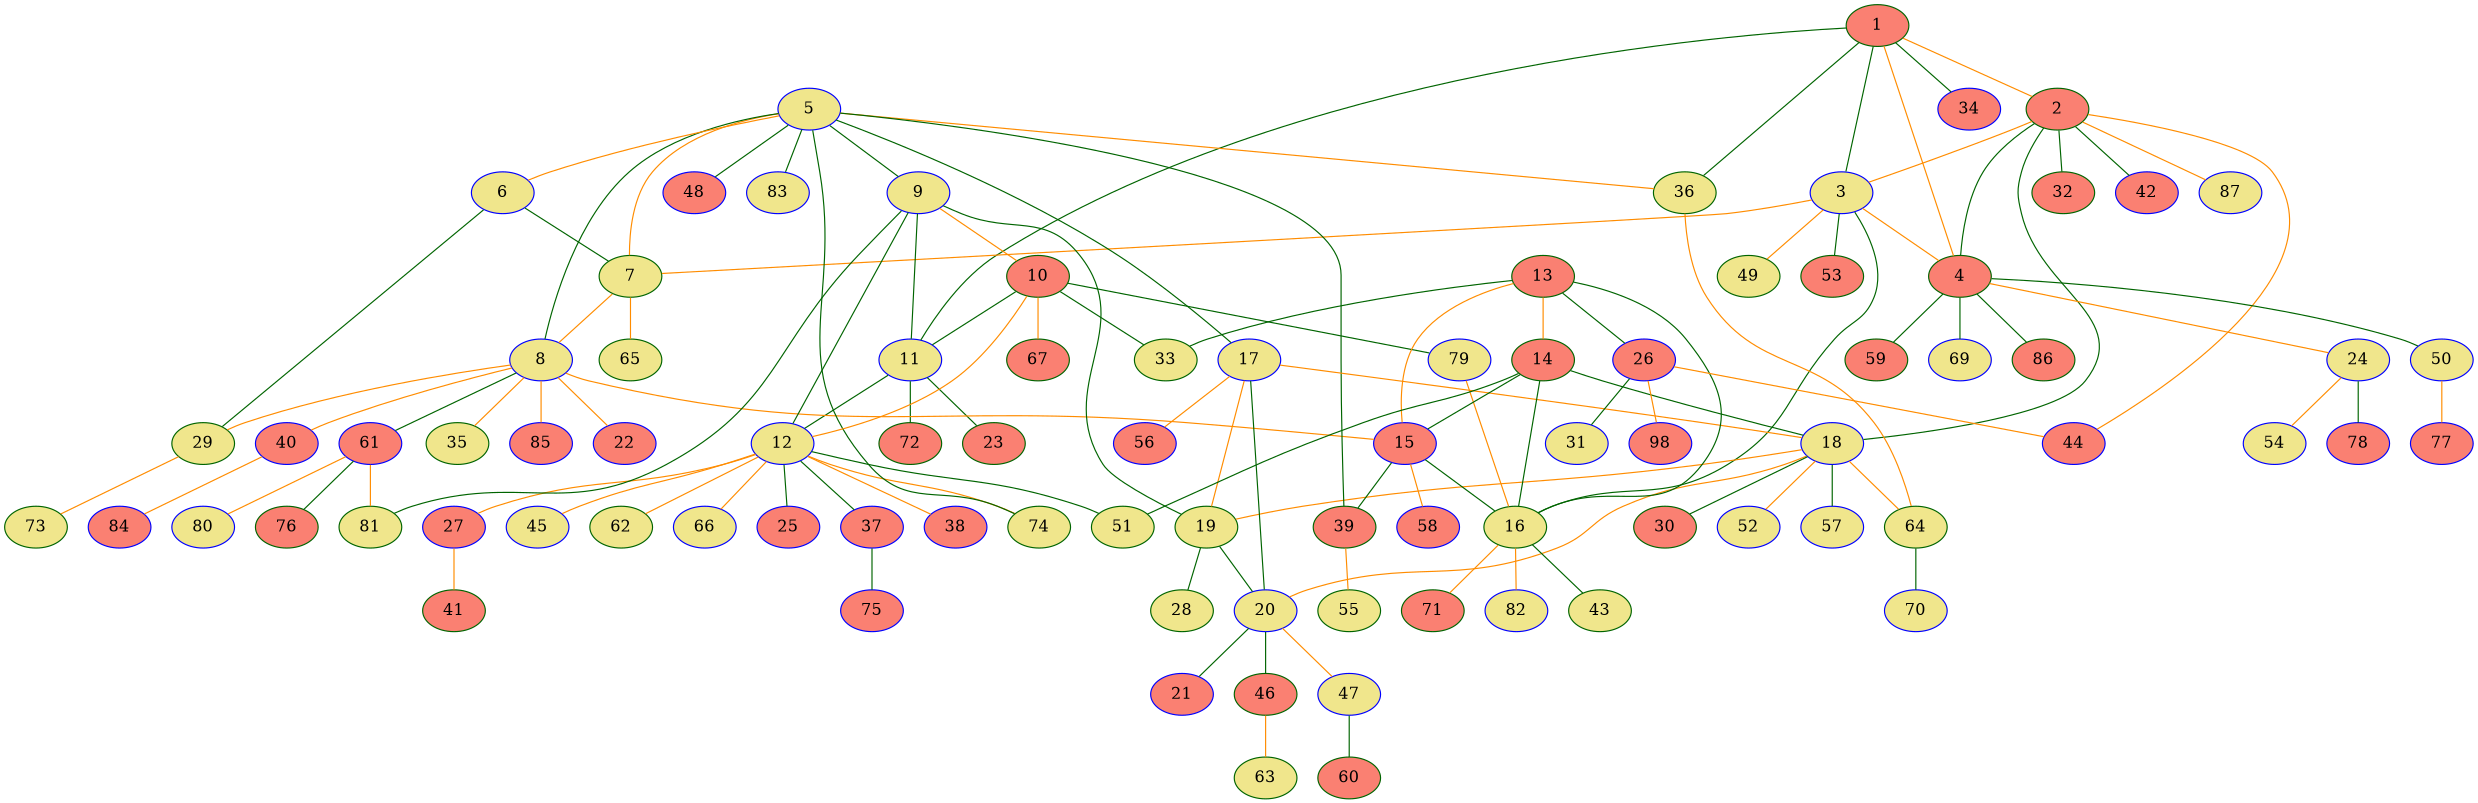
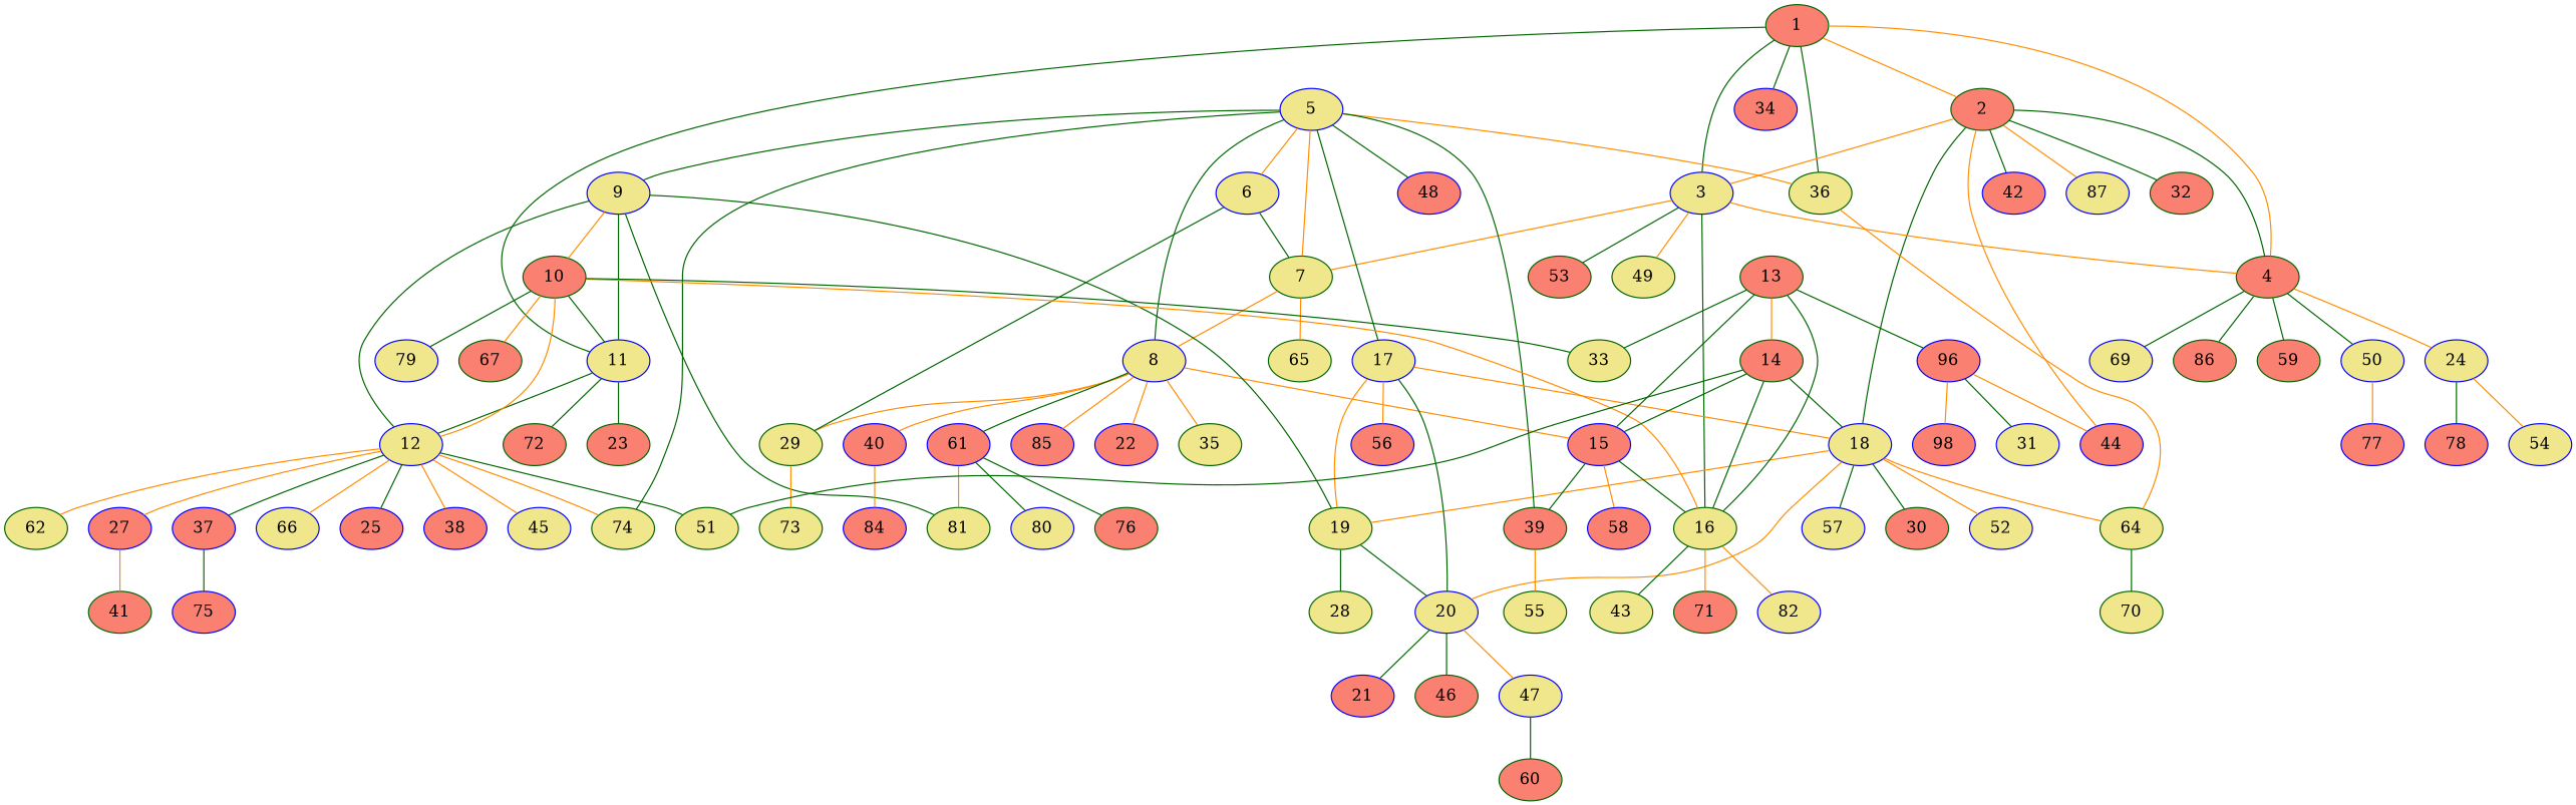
  graph {
    node [color=blue fillcolor=khaki style=filled]
    edge [color=darkgreen]
    1 [color=darkgreen fillcolor=salmon]
    2 [color=darkgreen fillcolor=salmon]
    3
    4 [color=darkgreen fillcolor=salmon]
    11
    34 [fillcolor=salmon]
    36 [color=darkgreen]
    18
    32 [color=darkgreen fillcolor=salmon]
    42 [fillcolor=salmon]
    44 [fillcolor=salmon]
    87
    7 [color=darkgreen]
    16 [color=darkgreen]
    49 [color=darkgreen]
    53 [color=darkgreen fillcolor=salmon]
    24
    50
    59 [color=darkgreen fillcolor=salmon]
    69
    86 [color=darkgreen fillcolor=salmon]
    12
    23 [color=darkgreen fillcolor=salmon]
    72 [color=darkgreen fillcolor=salmon]
    64 [color=darkgreen]
    19 [color=darkgreen]
    20
    30 [color=darkgreen fillcolor=salmon]
    52
    57
    8
    65 [color=darkgreen]
    71 [color=darkgreen fillcolor=salmon]
    82
    43 [color=darkgreen]
    54
    78 [fillcolor=salmon]
    77 [fillcolor=salmon]
    5
    6
    9
    17
    39 [color=darkgreen fillcolor=salmon]
    48 [fillcolor=salmon]
    74 [color=darkgreen]
-   83
    29 [color=darkgreen]
    15 [fillcolor=salmon]
    22 [fillcolor=salmon]
    35 [color=darkgreen]
    40 [fillcolor=salmon]
    61 [fillcolor=salmon]
    85 [fillcolor=salmon]
    10 [color=darkgreen fillcolor=salmon]
    81 [color=darkgreen]
    56 [fillcolor=salmon]
    55 [color=darkgreen]
    58 [fillcolor=salmon]
    73 [color=darkgreen]
    84 [fillcolor=salmon]
    76 [color=darkgreen fillcolor=salmon]
    80
    33 [color=darkgreen]
    67 [color=darkgreen fillcolor=salmon]
    79
    25 [fillcolor=salmon]
    27 [fillcolor=salmon]
    37 [fillcolor=salmon]
    38 [fillcolor=salmon]
    45
    51 [color=darkgreen]
    62 [color=darkgreen]
    66
    28 [color=darkgreen]
    41 [color=darkgreen fillcolor=salmon]
    75 [fillcolor=salmon]
    13 [color=darkgreen fillcolor=salmon]
    14 [color=darkgreen fillcolor=salmon]
-   26 [fillcolor=salmon]
+   26 [fillcolor=salmon label=96]
    31
    n81 [fillcolor=salmon label=98]
    21 [fillcolor=salmon]
    46 [color=darkgreen fillcolor=salmon]
    47
-   70
-   63 [color=darkgreen]
+   70 [color=darkgreen]
    60 [color=darkgreen fillcolor=salmon]
    1 -- 2 [color=darkorange]
    1 -- 3
    1 -- 4 [color=darkorange]
    1 -- 11
    1 -- 34
    1 -- 36
    2 -- 3 [color=darkorange]
    2 -- 4
    2 -- 18
    2 -- 32
    2 -- 42
    2 -- 44 [color=darkorange]
    2 -- 87 [color=darkorange]
    3 -- 4 [color=darkorange]
    3 -- 7 [color=darkorange]
    3 -- 16
    3 -- 49 [color=darkorange]
    3 -- 53
    4 -- 24 [color=darkorange]
    4 -- 50
    4 -- 59
    4 -- 69
    4 -- 86
    11 -- 12
    11 -- 23
    11 -- 72
    36 -- 64 [color=darkorange]
    18 -- 64 [color=darkorange]
    18 -- 19 [color=darkorange]
    18 -- 20 [color=darkorange]
    18 -- 30
    18 -- 52 [color=darkorange]
    18 -- 57
    7 -- 8 [color=darkorange]
    7 -- 65 [color=darkorange]
    16 -- 71 [color=darkorange]
    16 -- 82 [color=darkorange]
    16 -- 43
    24 -- 54 [color=darkorange]
    24 -- 78
    50 -- 77 [color=darkorange]
    12 -- 74 [color=darkorange]
    12 -- 25
    12 -- 27 [color=darkorange]
    12 -- 37
    12 -- 38 [color=darkorange]
    12 -- 45 [color=darkorange]
    12 -- 51
    12 -- 62 [color=darkorange]
    12 -- 66 [color=darkorange]
    64 -- 70
    19 -- 20
    19 -- 28
    20 -- 21
    20 -- 46
    20 -- 47 [color=darkorange]
    8 -- 29 [color=darkorange]
    8 -- 15 [color=darkorange]
    8 -- 22 [color=darkorange]
    8 -- 35 [color=darkorange]
    8 -- 40 [color=darkorange]
    8 -- 61
    8 -- 85 [color=darkorange]
    5 -- 36 [color=darkorange]
    5 -- 7 [color=darkorange]
    5 -- 8
    5 -- 6 [color=darkorange]
    5 -- 9
    5 -- 17
    5 -- 39
    5 -- 48
    5 -- 74
-   5 -- 83
    6 -- 7
    6 -- 29
    9 -- 11
    9 -- 12
    9 -- 19
    9 -- 10 [color=darkorange]
    9 -- 81
    17 -- 18 [color=darkorange]
    17 -- 19 [color=darkorange]
    17 -- 20
    17 -- 56 [color=darkorange]
    39 -- 55 [color=darkorange]
    29 -- 73 [color=darkorange]
    15 -- 16
    15 -- 39
    15 -- 58 [color=darkorange]
    40 -- 84 [color=darkorange]
    61 -- 81 [color=darkorange]
    61 -- 76
-   61 -- 80 [color=darkorange]
+   61 -- 80
    10 -- 11
-   79 -- 16 [color=darkorange]
+   10 -- 16 [color=darkorange]
    10 -- 12 [color=darkorange]
    10 -- 33
    10 -- 67 [color=darkorange]
    10 -- 79
    27 -- 41 [color=darkorange]
    37 -- 75
    13 -- 16
-   13 -- 15 [color=darkorange]
+   13 -- 15
    13 -- 33
    13 -- 14 [color=darkorange]
    13 -- 26
    14 -- 18
    14 -- 16
    14 -- 15
    14 -- 51
    26 -- 44 [color=darkorange]
    26 -- 31
    26 -- n81 [color=darkorange]
-   46 -- 63 [color=darkorange]
    47 -- 60
  }
